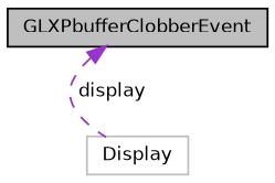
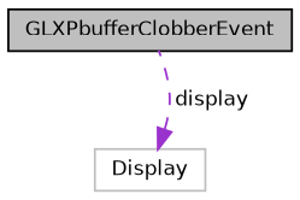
  digraph {
    node [fontname=Helvetica fontsize=10 shape=record style=filled]
    n1 [color=black fillcolor=grey75 fontcolor=black height=0.2 label=GLXPbufferClobberEvent width=0.4]
    n2 [color=grey75 fillcolor=white height=0.2 label=Display width=0.4]
-   n1 -> n2 [color=darkorchid3 dir=back fontname=Helvetica fontsize=10 label=" display" labelfontname=Helvetica labelfontsize=10 style=dashed]
+   n2 -> n1 [color=darkorchid3 dir=back fontname=Helvetica fontsize=10 label=" display" labelfontname=Helvetica labelfontsize=10 style=dashed]
  }
